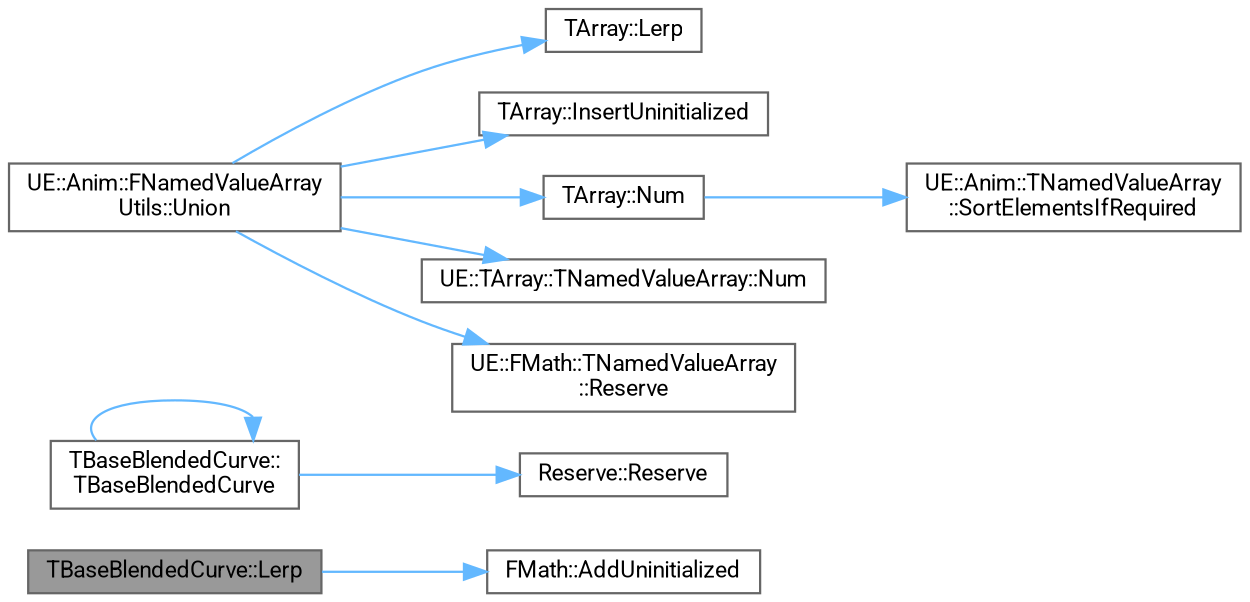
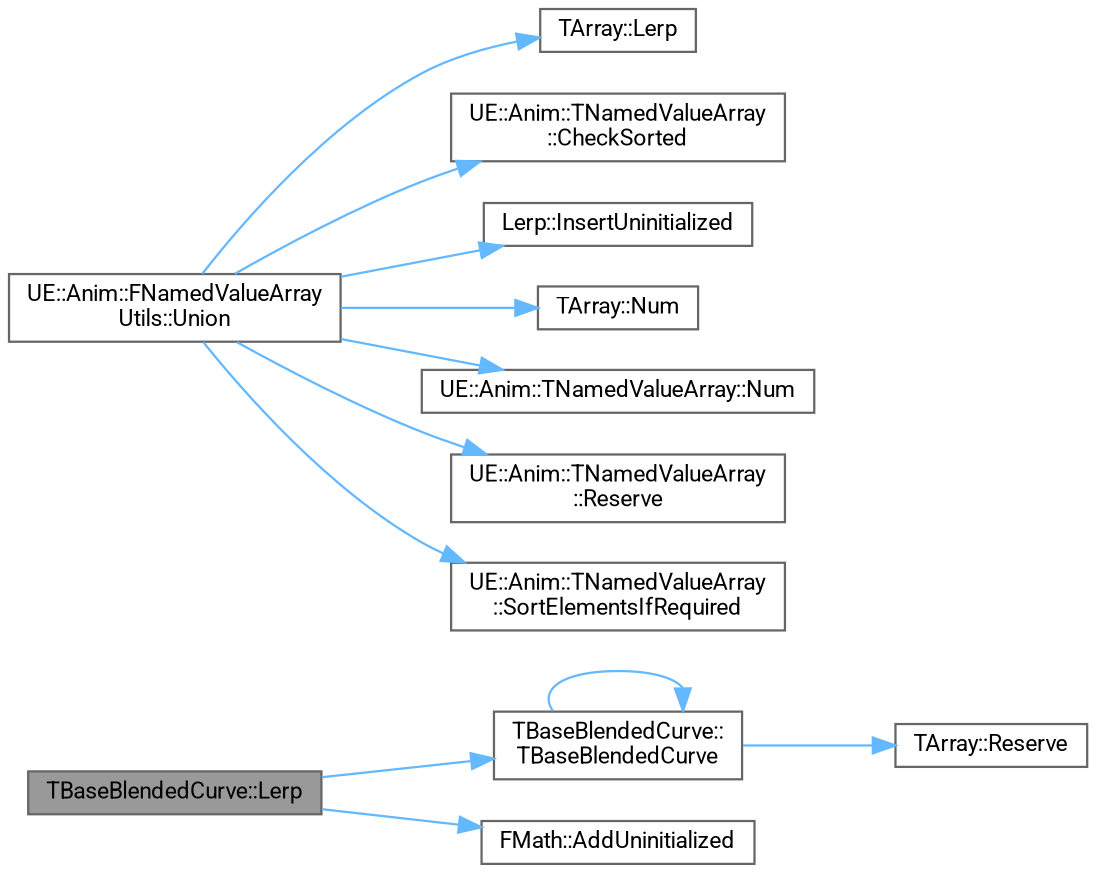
  digraph {
    fontname=Roboto
    rankdir=LR
    node [color=grey40 fillcolor=white fontname=Roboto fontsize=10 shape=box style=filled]
    edge [color=steelblue1 fontname=Roboto fontsize=10 labelfontname=Helvetica labelfontsize=10 style=solid]
    n1 [color=gray40 fillcolor=grey60 fontcolor=black height=0.2 label="TBaseBlendedCurve::Lerp" width=0.4]
    n2 [height=0.2 label="TBaseBlendedCurve::\lTBaseBlendedCurve" width=0.4]
    n3 [height=0.2 label="FMath::AddUninitialized" width=0.4]
-   n4 [height=0.2 label="Reserve::Reserve" width=0.4]
+   n4 [height=0.2 label="TArray::Reserve" width=0.4]
    n5 [height=0.2 label="UE::Anim::FNamedValueArray\lUtils::Union" width=0.4]
    n6 [height=0.2 label="TArray::Lerp" width=0.4]
-   n8 [height=0.2 label="TArray::InsertUninitialized" width=0.4]
+   n7 [height=0.2 label="UE::Anim::TNamedValueArray\l::CheckSorted" width=0.4]
+   n8 [height=0.2 label="Lerp::InsertUninitialized" width=0.4]
    n9 [height=0.2 label="TArray::Num" width=0.4]
-   n10 [height=0.2 label="UE::TArray::TNamedValueArray::Num" width=0.4]
-   n11 [height=0.2 label="UE::FMath::TNamedValueArray\l::Reserve" width=0.4]
+   n10 [height=0.2 label="UE::Anim::TNamedValueArray::Num" width=0.4]
+   n11 [height=0.2 label="UE::Anim::TNamedValueArray\l::Reserve" width=0.4]
    n12 [height=0.2 label="UE::Anim::TNamedValueArray\l::SortElementsIfRequired" width=0.4]
+   n1 -> n2
    n1 -> n3
    n2 -> n2
    n2 -> n4
    n5 -> n6
+   n5 -> n7
    n5 -> n8
    n5 -> n9
    n5 -> n10
    n5 -> n11
-   n9 -> n12
+   n5 -> n12
  }
